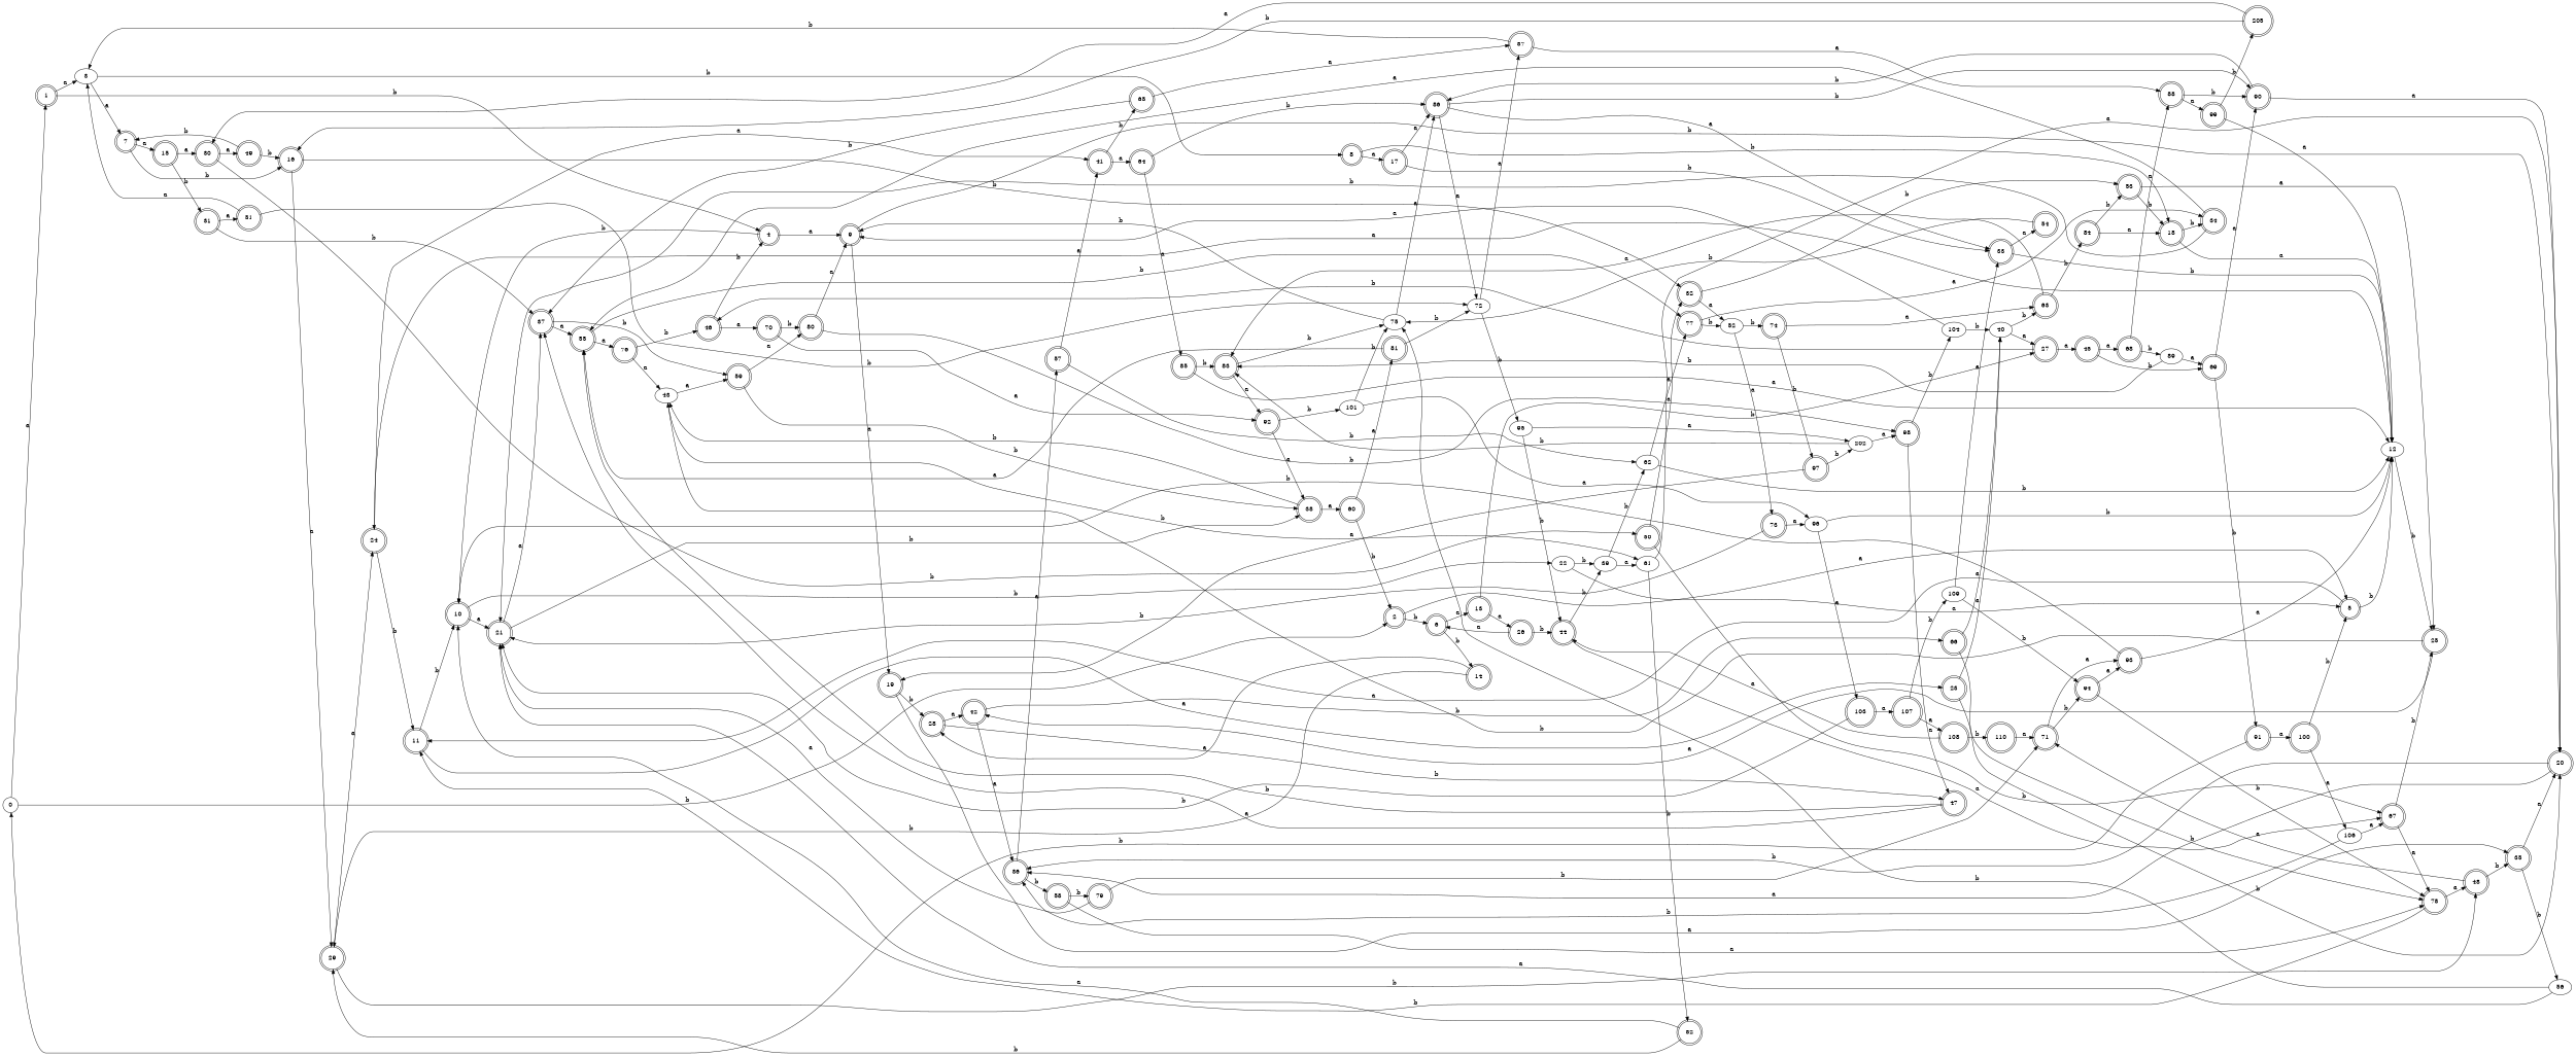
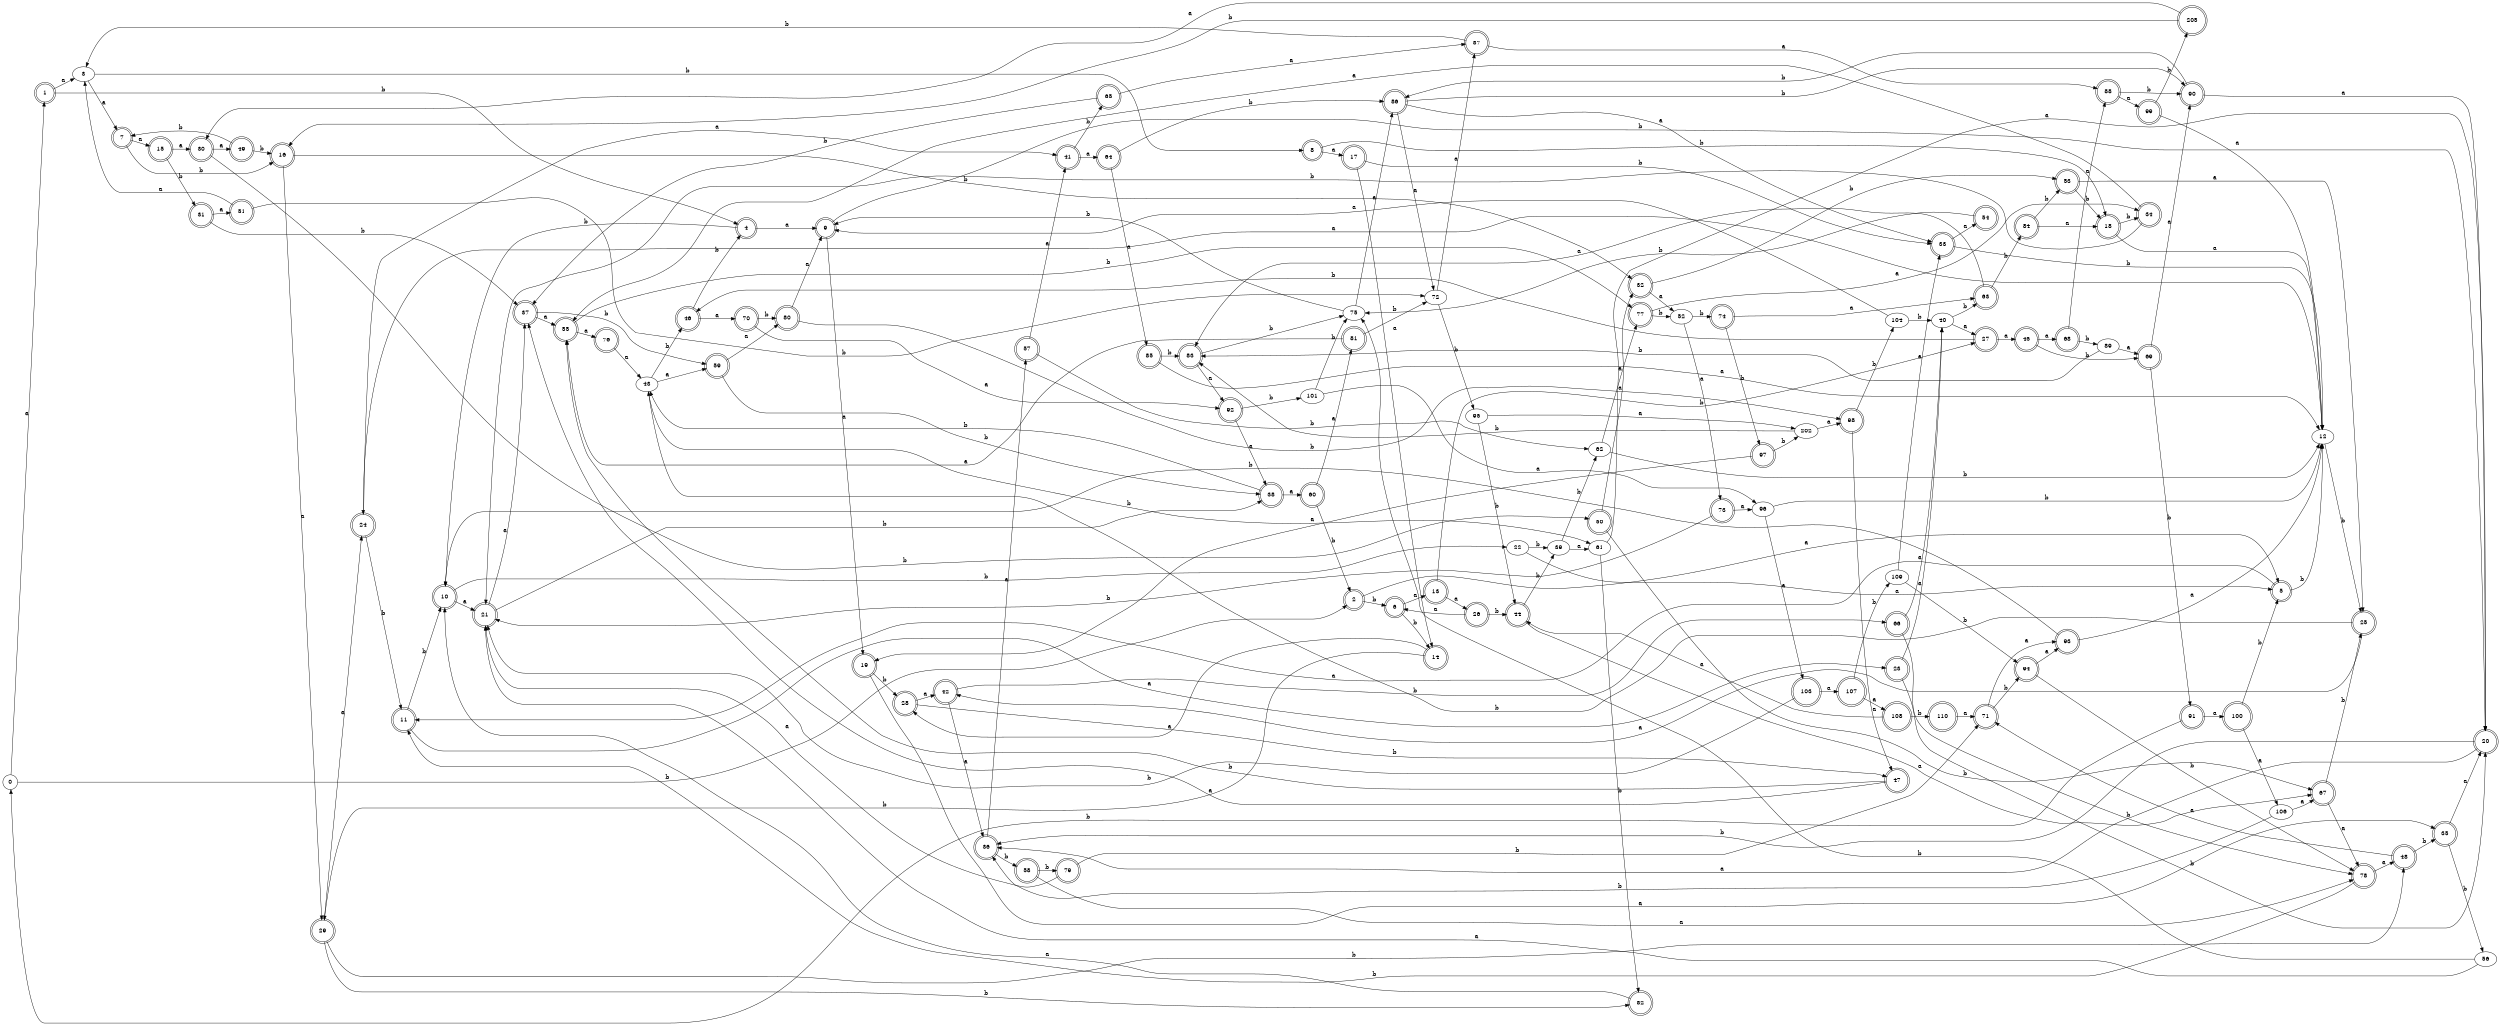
  digraph {
    rankdir=LR
    node [shape=doublecircle]
    0 [shape=circle]
    1
    2
    3 [shape=""]
    4
    5
    6
    7
    8
    9
    10
    11
    12 [shape=""]
    13
    14
    15
    16
    17
    18
    19
    20
    21
    22 [shape=""]
    23
    24
    25
    26
    27
    28
    29
    30
    31
    32
    33
    34
    35
    36
    37
    38
    39 [shape=""]
    40 [shape=""]
    41
    42
    43 [shape=""]
    44
    45
    46
    47
    48
    49
    50
    51
    52 [shape=""]
    53
    54
    55
    56 [shape=""]
    57
    58
    59
    60
    61 [shape=""]
    62 [shape=""]
    63
    64
    65
    66
    67
    68
    69
    70
    71
    72 [shape=""]
    73
    74
    75 [shape=""]
    76
    77
    78
    79
    80
    81
    82
    83
    84
    85
    86
    87
    88
    89 [shape=""]
    90
    91
    92
    93
    94
    95 [shape=""]
    96 [shape=""]
    97
    98
    99
    100
    101 [shape=""]
    n103 [label=202 shape=""]
    103
    104 [shape=""]
    n106 [label=205]
    106 [shape=""]
    107
    108
    109 [shape=""]
    110
    0 -> 1 [label=a]
    0 -> 2 [label=b]
    1 -> 3 [label=a]
    1 -> 4 [label=b]
    2 -> 5 [label=a]
    2 -> 6 [label=b]
    3 -> 7 [label=a]
    3 -> 8 [label=b]
    4 -> 9 [label=a]
    4 -> 10 [label=b]
    5 -> 11 [label=a]
    5 -> 12 [label=b]
    6 -> 13 [label=a]
    6 -> 14 [label=b]
    7 -> 15 [label=a]
    7 -> 16 [label=b]
    8 -> 17 [label=a]
    8 -> 18 [label=b]
    9 -> 19 [label=a]
    9 -> 20 [label=b]
    10 -> 21 [label=a]
    10 -> 22 [label=b]
    11 -> 10 [label=b]
    11 -> 23 [label=a]
    12 -> 24 [label=a]
    12 -> 25 [label=b]
    13 -> 26 [label=a]
    13 -> 27 [label=b]
    14 -> 28 [label=a]
    14 -> 29 [label=b]
    15 -> 30 [label=a]
    15 -> 31 [label=b]
    16 -> 29 [label=a]
    16 -> 32 [label=b]
-   17 -> 86 [label=a]
+   17 -> 14 [label=a]
    17 -> 33 [label=b]
    18 -> 12 [label=a]
    18 -> 34 [label=b]
    19 -> 28 [label=b]
    19 -> 35 [label=a]
    20 -> 36 [label=a]
    20 -> 36 [label=b]
    21 -> 37 [label=a]
    21 -> 38 [label=b]
    22 -> 5 [label=a]
    22 -> 39 [label=b]
    23 -> 20 [label=b]
    23 -> 40 [label=a]
    24 -> 11 [label=b]
    24 -> 41 [label=a]
    25 -> 42 [label=a]
    25 -> 43 [label=b]
    26 -> 6 [label=a]
    26 -> 44 [label=b]
    27 -> 45 [label=a]
    27 -> 46 [label=b]
    28 -> 42 [label=a]
    28 -> 47 [label=b]
    29 -> 24 [label=a]
    29 -> 48 [label=b]
    30 -> 49 [label=a]
    30 -> 50 [label=b]
    31 -> 37 [label=b]
    31 -> 51 [label=a]
    32 -> 52 [label=a]
    32 -> 53 [label=b]
    33 -> 12 [label=b]
    33 -> 54 [label=a]
    34 -> 21 [label=b]
    34 -> 55 [label=a]
    35 -> 20 [label=a]
    35 -> 56 [label=b]
    36 -> 57 [label=a]
    36 -> 58 [label=b]
    37 -> 55 [label=a]
    37 -> 59 [label=b]
    38 -> 43 [label=b]
    38 -> 60 [label=a]
    39 -> 61 [label=a]
    39 -> 62 [label=b]
    40 -> 27 [label=a]
    40 -> 63 [label=b]
    41 -> 64 [label=a]
    41 -> 65 [label=b]
    42 -> 36 [label=a]
    42 -> 66 [label=b]
    43 -> 59 [label=a]
    43 -> 61 [label=b]
    44 -> 39 [label=b]
    44 -> 67 [label=a]
    45 -> 68 [label=a]
    45 -> 69 [label=b]
    46 -> 4 [label=b]
    46 -> 70 [label=a]
    47 -> 37 [label=a]
    47 -> 55 [label=b]
    48 -> 35 [label=b]
    48 -> 71 [label=a]
    49 -> 7 [label=b]
    49 -> 16 [label=b]
    50 -> 32 [label=a]
    50 -> 67 [label=b]
    51 -> 3 [label=a]
    51 -> 72 [label=b]
    52 -> 73 [label=a]
    52 -> 74 [label=b]
    53 -> 18 [label=b]
    53 -> 25 [label=a]
    54 -> 75 [label=b]
    55 -> 76 [label=a]
    55 -> 77 [label=b]
    56 -> 21 [label=a]
    56 -> 75 [label=b]
    57 -> 41 [label=a]
    57 -> 62 [label=b]
    58 -> 78 [label=a]
    58 -> 79 [label=b]
    59 -> 38 [label=b]
    59 -> 80 [label=a]
    60 -> 2 [label=b]
    60 -> 81 [label=a]
    61 -> 20 [label=a]
    61 -> 82 [label=b]
    62 -> 12 [label=b]
    62 -> 77 [label=a]
    63 -> 83 [label=a]
    63 -> 84 [label=b]
    64 -> 85 [label=a]
    64 -> 86 [label=b]
    65 -> 37 [label=b]
    65 -> 87 [label=a]
    66 -> 40 [label=a]
    66 -> 78 [label=b]
    67 -> 25 [label=b]
    67 -> 78 [label=a]
    68 -> 88 [label=a]
    68 -> 89 [label=b]
    69 -> 90 [label=a]
    69 -> 91 [label=b]
    70 -> 80 [label=b]
    70 -> 92 [label=a]
    71 -> 93 [label=a]
    71 -> 94 [label=b]
    72 -> 87 [label=a]
    72 -> 95 [label=b]
    73 -> 21 [label=b]
    73 -> 96 [label=a]
    74 -> 63 [label=a]
    74 -> 97 [label=b]
    75 -> 9 [label=b]
    75 -> 86 [label=a]
    76 -> 43 [label=a]
-   76 -> 46 [label=b]
+   43 -> 46 [label=b]
    77 -> 34 [label=a]
    77 -> 52 [label=b]
    78 -> 11 [label=b]
    78 -> 48 [label=a]
    79 -> 21 [label=a]
    79 -> 71 [label=b]
    80 -> 9 [label=a]
    80 -> 98 [label=b]
    81 -> 55 [label=a]
    81 -> 72 [label=b]
    82 -> 10 [label=a]
-   82 -> 29 [label=b]
+   29 -> 82 [label=b]
    83 -> 75 [label=b]
    83 -> 92 [label=a]
    84 -> 18 [label=a]
    84 -> 53 [label=b]
    85 -> 12 [label=a]
    85 -> 83 [label=b]
    86 -> 33 [label=a]
    86 -> 72 [label=a]
    86 -> 90 [label=b]
    87 -> 3 [label=b]
    87 -> 88 [label=a]
    88 -> 90 [label=b]
    88 -> 99 [label=a]
    89 -> 69 [label=a]
    89 -> 83 [label=b]
    90 -> 20 [label=a]
    90 -> 86 [label=b]
    91 -> 0 [label=b]
    91 -> 100 [label=a]
    92 -> 38 [label=a]
    92 -> 101 [label=b]
    93 -> 10 [label=b]
    93 -> 12 [label=a]
    94 -> 78 [label=b]
    94 -> 93 [label=a]
    95 -> 44 [label=b]
    95 -> n103 [label=a]
    96 -> 12 [label=b]
    96 -> 103 [label=a]
    97 -> 19 [label=a]
    97 -> n103 [label=b]
    98 -> 47 [label=a]
    98 -> 104 [label=b]
    99 -> 12 [label=a]
    99 -> n106 [label=b]
    100 -> 5 [label=b]
    100 -> 106 [label=a]
    101 -> 75 [label=b]
    101 -> 96 [label=a]
    n103 -> 83 [label=b]
    n103 -> 98 [label=a]
    103 -> 21 [label=b]
    103 -> 107 [label=a]
    104 -> 9 [label=a]
    104 -> 40 [label=b]
    n106 -> 16 [label=b]
    n106 -> 30 [label=a]
    106 -> 36 [label=b]
    106 -> 67 [label=a]
    107 -> 108 [label=a]
    107 -> 109 [label=b]
    108 -> 44 [label=a]
    108 -> 110 [label=b]
    109 -> 33 [label=a]
    109 -> 94 [label=b]
    110 -> 71 [label=a]
  }
